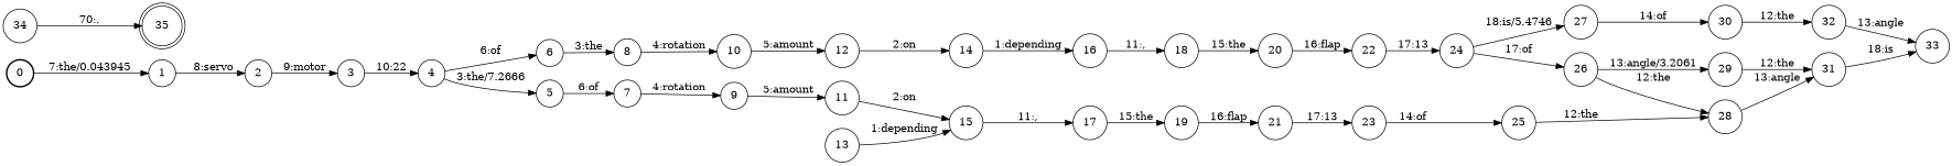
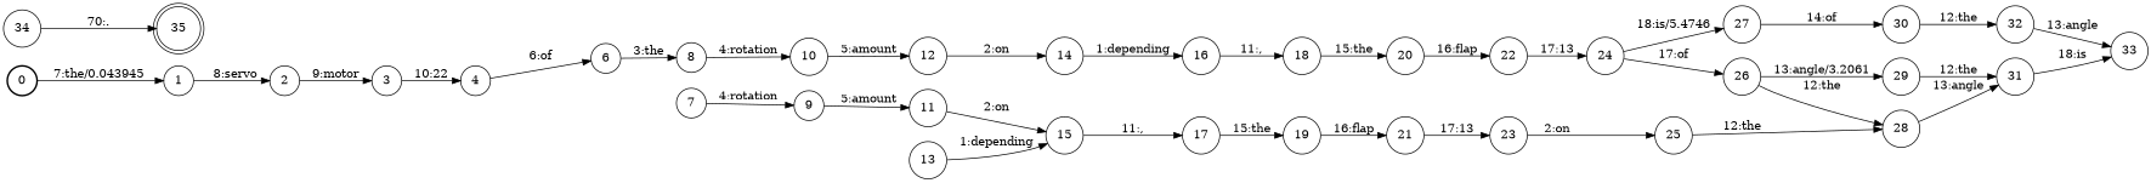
  digraph {
    nodesep=0.25
    rankdir=LR
    ranksep=0.4
    node [fontsize=14 shape=circle style=solid]
    edge [fontsize=14]
    n1 [label=0 style=bold]
    n2 [label=1]
    n3 [label=2]
    n4 [label=3]
    n5 [label=4]
    n6 [label=6]
-   n7 [label=5]
    n8 [label=8]
    n9 [label=7]
    n10 [label=10]
    n11 [label=9]
    n12 [label=11]
    n13 [label=12]
    n14 [label=15]
    n15 [label=14]
    n16 [label=13]
    n17 [label=16]
    n18 [label=17]
    n19 [label=18]
    n20 [label=19]
    n21 [label=20]
    n22 [label=21]
    n23 [label=22]
    n24 [label=23]
    n25 [label=24]
    n26 [label=25]
    n27 [label=26]
    n28 [label=27]
    n29 [label=28]
    n30 [label=29]
    n31 [label=30]
    n32 [label=31]
    n33 [label=32]
    n34 [label=33]
    n35 [label=34]
    n36 [label=35 shape=doublecircle]
    n1 -> n2 [label="7:the/0.043945"]
    n2 -> n3 [label="8:servo"]
    n3 -> n4 [label="9:motor"]
    n4 -> n5 [label="10:22"]
    n5 -> n6 [label="6:of"]
-   n5 -> n7 [label="3:the/7.2666"]
    n6 -> n8 [label="3:the"]
-   n7 -> n9 [label="6:of"]
    n8 -> n10 [label="4:rotation"]
    n9 -> n11 [label="4:rotation"]
    n10 -> n13 [label="5:amount"]
    n11 -> n12 [label="5:amount"]
    n12 -> n14 [label="2:on"]
    n13 -> n15 [label="2:on"]
    n14 -> n18 [label="11:,"]
    n15 -> n17 [label="1:depending"]
    n16 -> n14 [label="1:depending"]
    n17 -> n19 [label="11:,"]
    n18 -> n20 [label="15:the"]
    n19 -> n21 [label="15:the"]
    n20 -> n22 [label="16:flap"]
    n21 -> n23 [label="16:flap"]
    n22 -> n24 [label="17:13"]
    n23 -> n25 [label="17:13"]
-   n24 -> n26 [label="14:of"]
+   n24 -> n26 [label="2:on"]
    n25 -> n27 [label="17:of"]
    n25 -> n28 [label="18:is/5.4746"]
    n26 -> n29 [label="12:the"]
    n27 -> n29 [label="12:the"]
    n27 -> n30 [label="13:angle/3.2061"]
    n28 -> n31 [label="14:of"]
    n29 -> n32 [label="13:angle"]
    n30 -> n32 [label="12:the"]
    n31 -> n33 [label="12:the"]
    n32 -> n34 [label="18:is"]
    n33 -> n34 [label="13:angle"]
    n35 -> n36 [label="70:."]
  }
